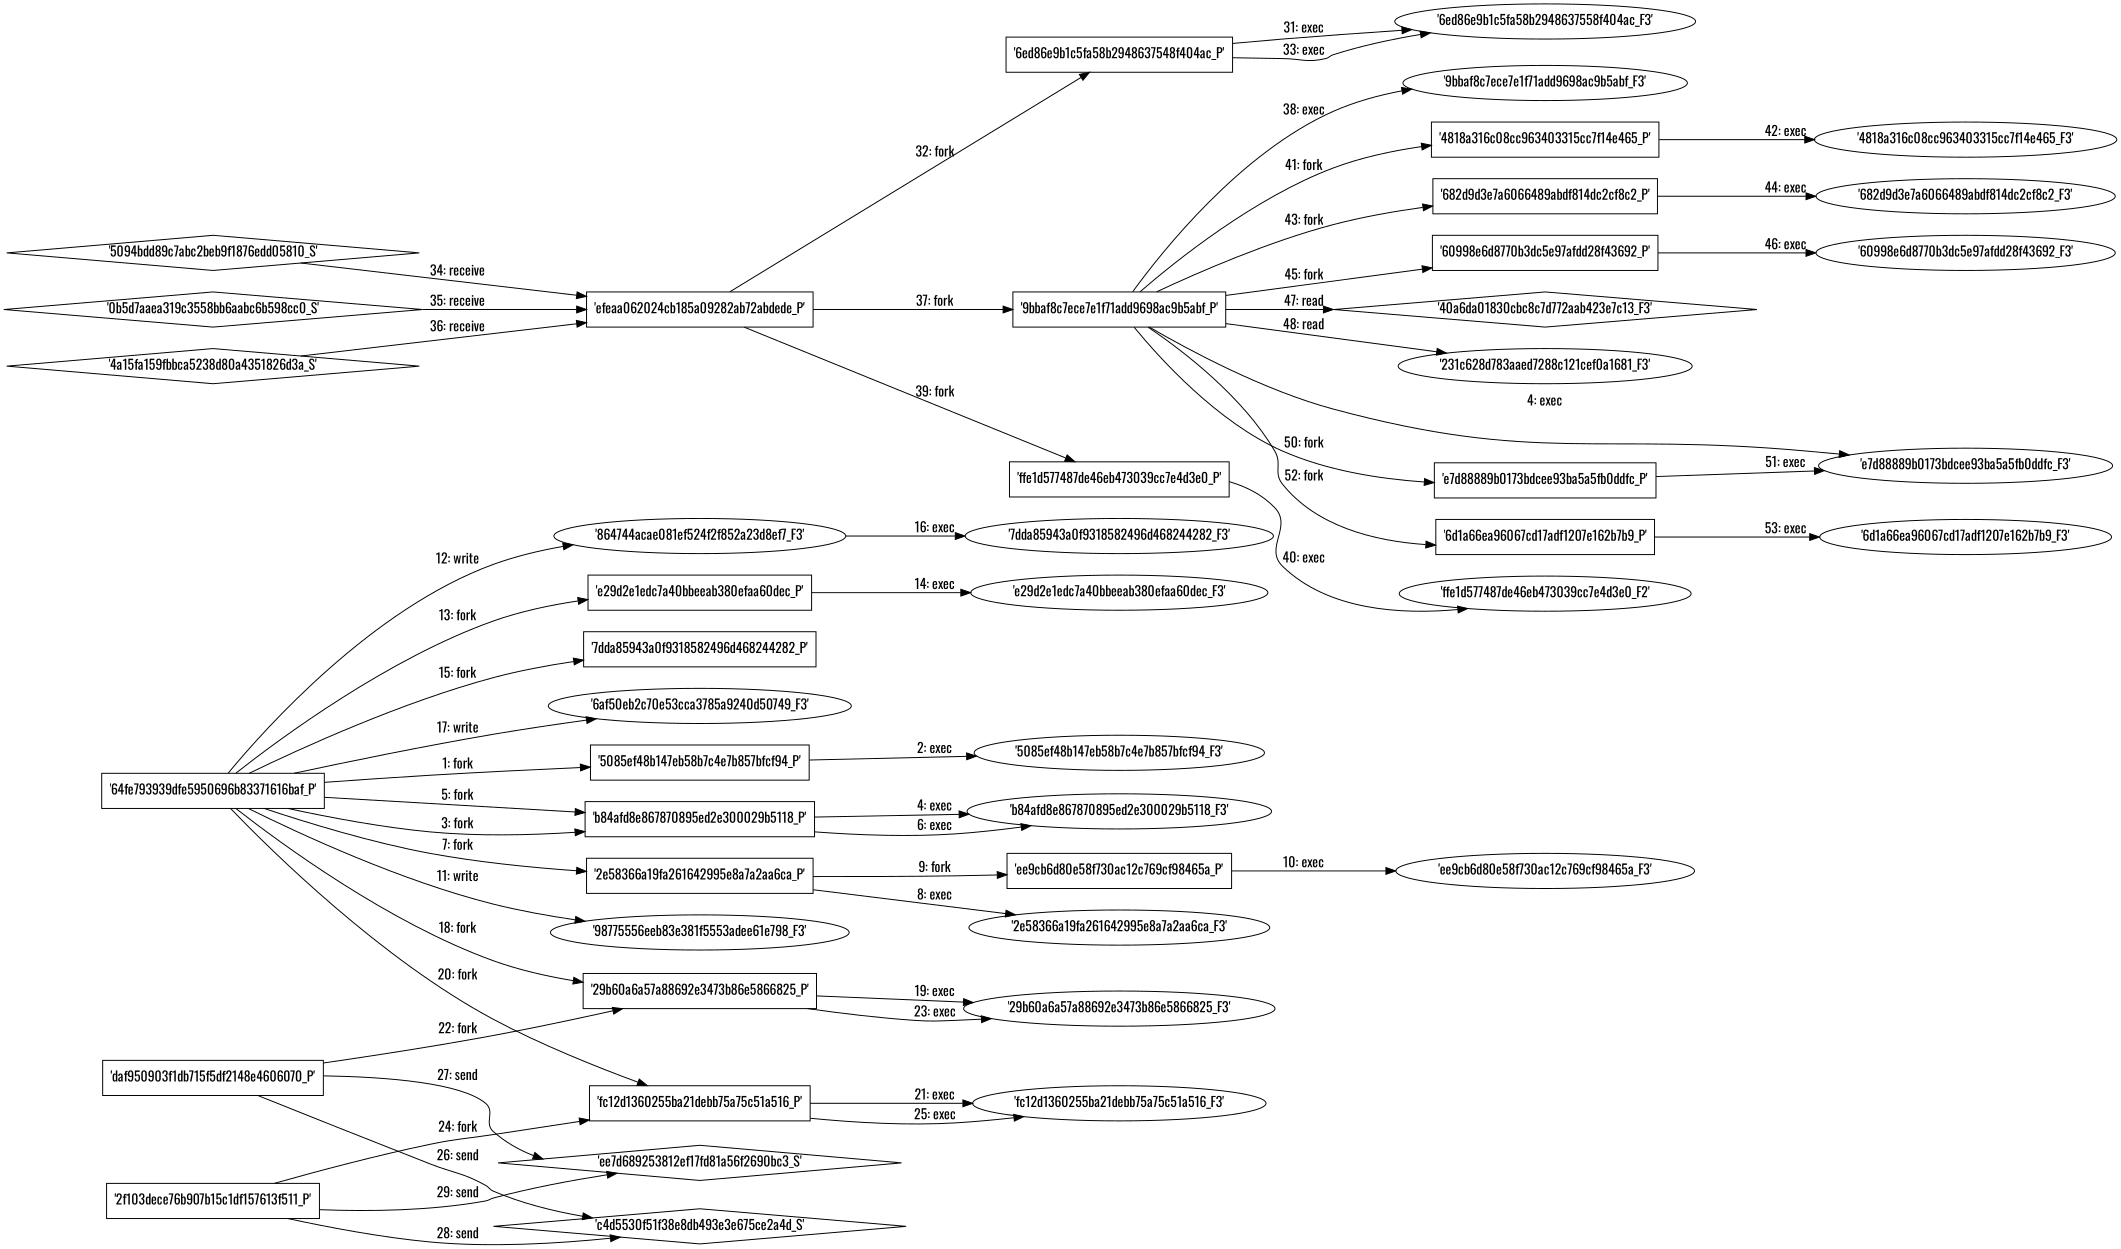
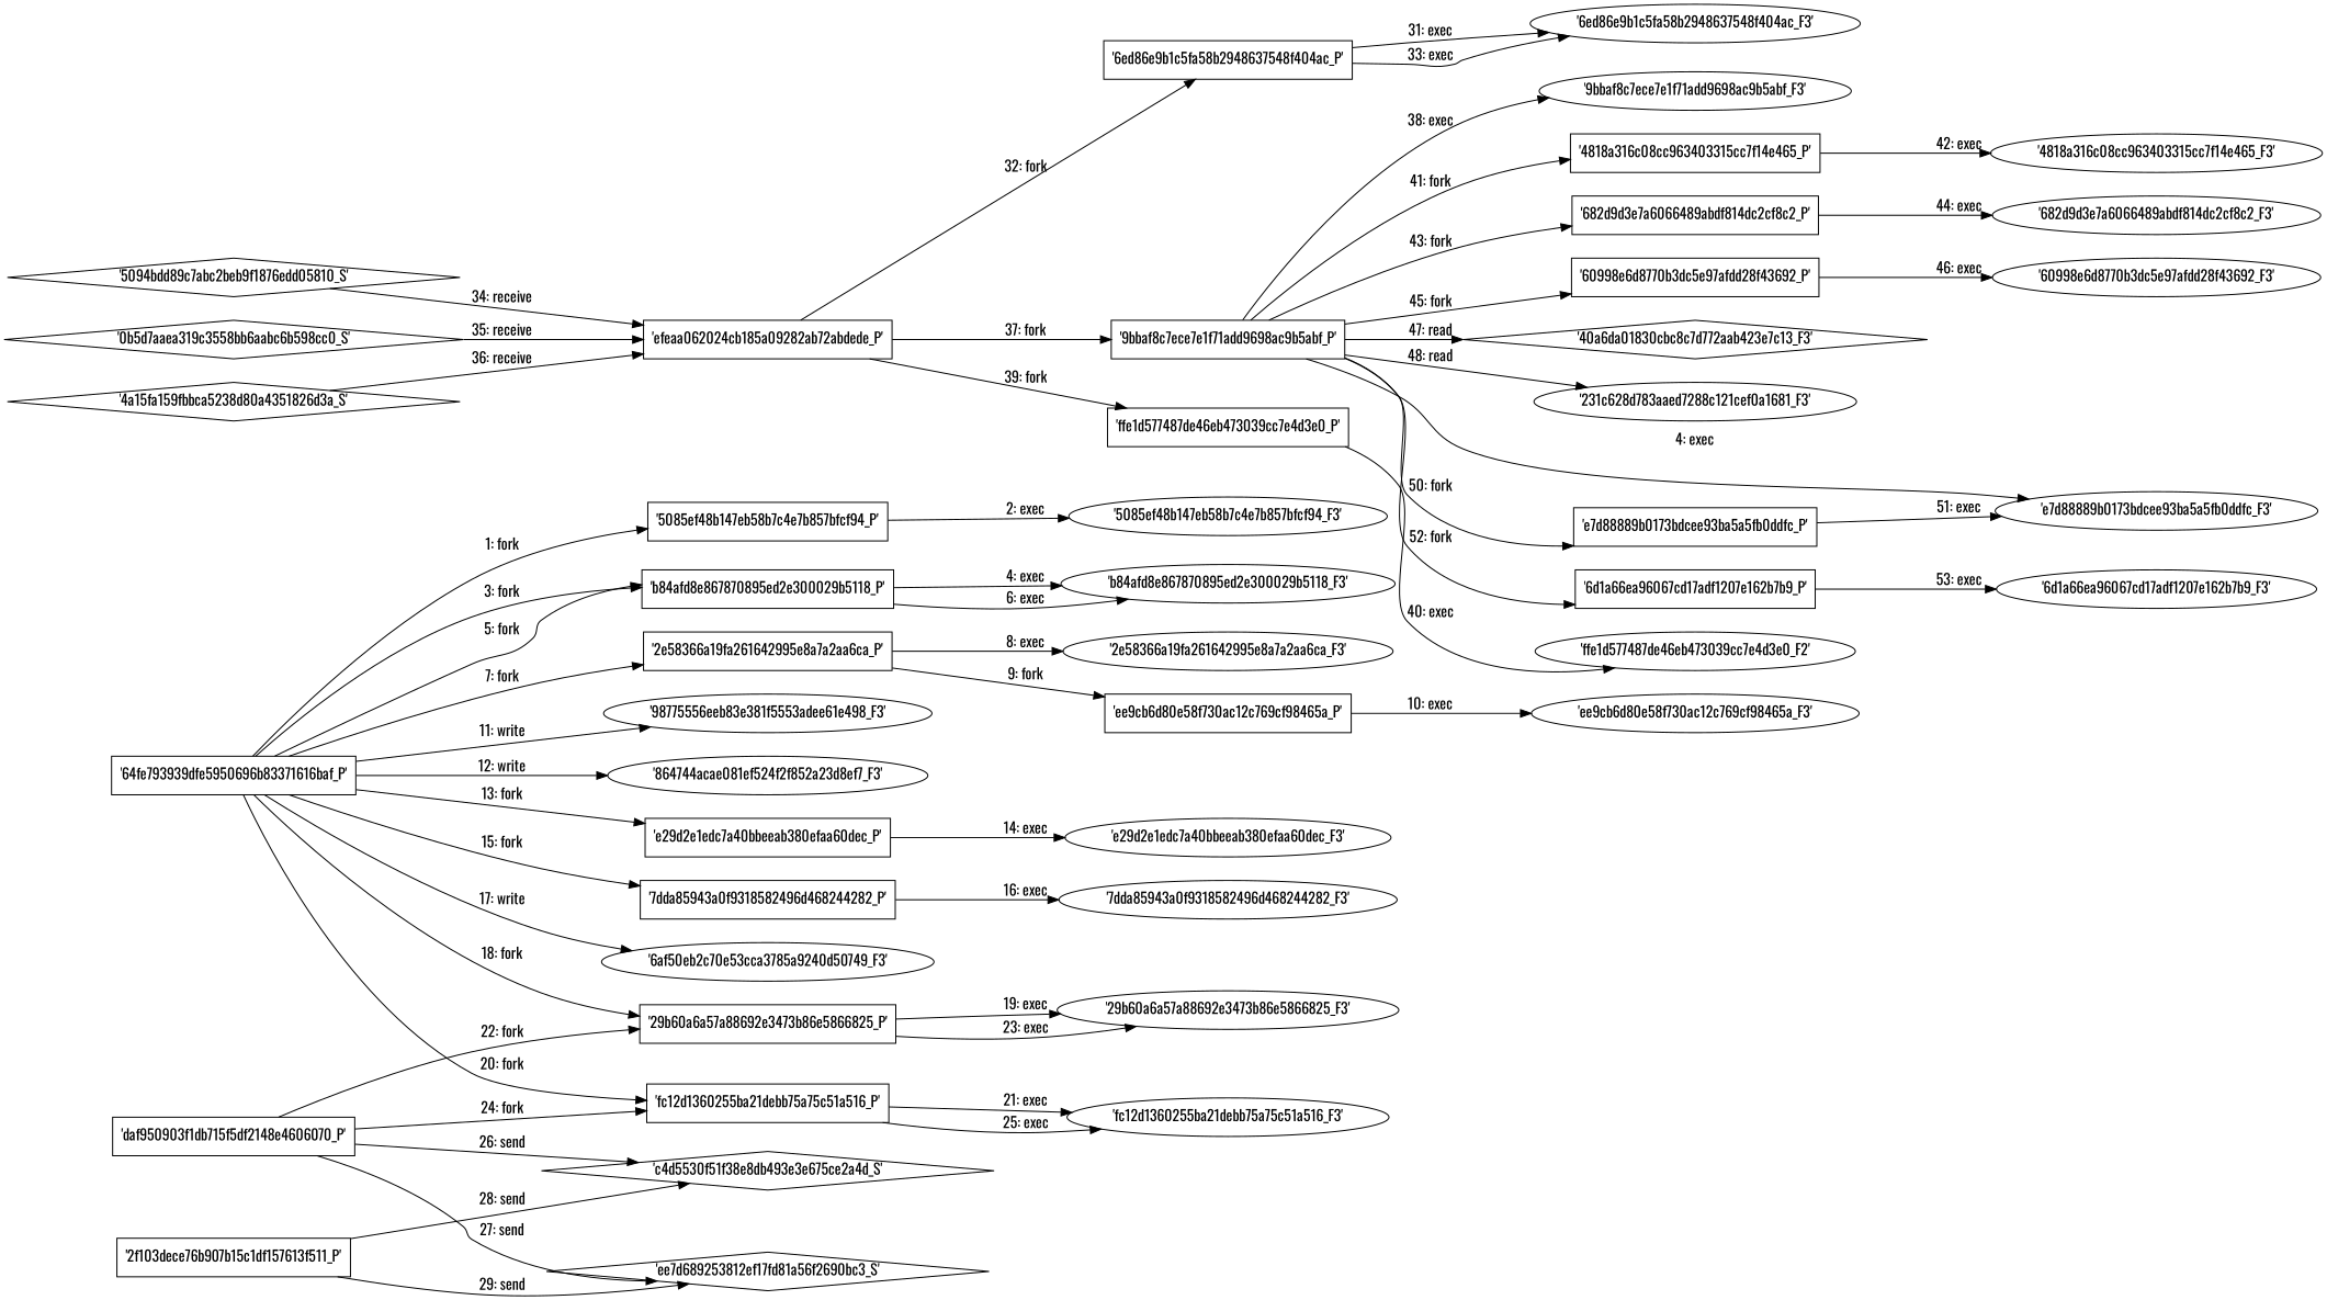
  digraph {
    engine=neato
    fixedsize=false
    fontname=Oswald
    fontsize=10
    nodesep=0.3
    rankdir=LR
    ranksep=0
    splines=true
    node [fontname=Oswald node_type=Process shape=box]
    edge [fontname=Oswald]
    "'64fe793939dfe5950696b83371616baf_P'"
    "'5085ef48b147eb58b7c4e7b857bfcf94_P'"
    "'b84afd8e867870895ed2e300029b5118_P'"
    "'2e58366a19fa261642995e8a7a2aa6ca_P'"
-   "'98775556eeb83e381f5553adee61e498_F3'" [node_type=file shape=ellipse label="'98775556eeb83e381f5553adee61e798_F3'"]
+   "'98775556eeb83e381f5553adee61e498_F3'" [node_type=file shape=ellipse]
    "'864744acae081ef524f2f852a23d8ef7_F3'" [node_type=file shape=ellipse]
    "'e29d2e1edc7a40bbeeab380efaa60dec_P'"
    "'7dda85943a0f9318582496d468244282_P'"
    "'6af50eb2c70e53cca3785a9240d50749_F3'" [node_type=file shape=ellipse]
    "'29b60a6a57a88692e3473b86e5866825_P'"
    "'fc12d1360255ba21debb75a75c51a516_P'"
    "'5085ef48b147eb58b7c4e7b857bfcf94_F3'" [node_type=File shape=ellipse]
    "'b84afd8e867870895ed2e300029b5118_F3'" [node_type=File shape=ellipse]
    "'2e58366a19fa261642995e8a7a2aa6ca_F3'" [node_type=File shape=ellipse]
    "'ee9cb6d80e58f730ac12c769cf98465a_P'"
    "'e29d2e1edc7a40bbeeab380efaa60dec_F3'" [node_type=File shape=ellipse]
    "'7dda85943a0f9318582496d468244282_F3'" [node_type=File shape=ellipse]
    "'29b60a6a57a88692e3473b86e5866825_F3'" [node_type=File shape=ellipse]
    "'fc12d1360255ba21debb75a75c51a516_F3'" [node_type=File shape=ellipse]
    "'ee9cb6d80e58f730ac12c769cf98465a_F3'" [node_type=File shape=ellipse]
    "'daf950903f1db715f5df2148e4606070_P'"
    "'c4d5530f51f38e8db493e3e675ce2a4d_S'" [node_type=Socket shape=diamond]
    "'ee7d689253812ef17fd81a56f2690bc3_S'" [node_type=Socket shape=diamond]
    "'2f103dece76b907b15c1df157613f511_P'"
    "'6ed86e9b1c5fa58b2948637548f404ac_P'"
-   "'6ed86e9b1c5fa58b2948637548f404ac_F3'" [node_type=File shape=ellipse label="'6ed86e9b1c5fa58b2948637558f404ac_F3'"]
+   "'6ed86e9b1c5fa58b2948637548f404ac_F3'" [node_type=File shape=ellipse]
    "'efeaa062024cb185a09282ab72abdede_P'"
    "'9bbaf8c7ece7e1f71add9698ac9b5abf_P'"
    "'ffe1d577487de46eb473039cc7e4d3e0_P'"
    "'9bbaf8c7ece7e1f71add9698ac9b5abf_F3'" [node_type=File shape=ellipse]
    "'4818a316c08cc963403315cc7f14e465_P'"
    "'682d9d3e7a6066489abdf814dc2cf8c2_P'"
    "'60998e6d8770b3dc5e97afdd28f43692_P'"
    "'40a6da01830cbc8c7d772aab423e7c13_F3'" [node_type=file shape=diamond]
    "'231c628d783aaed7288c121cef0a1681_F3'" [node_type=file shape=ellipse]
    "'e7d88889b0173bdcee93ba5a5fb0ddfc_F3'" [node_type=File shape=ellipse]
    "'e7d88889b0173bdcee93ba5a5fb0ddfc_P'"
    "'6d1a66ea96067cd17adf1207e162b7b9_P'"
    "'ffe1d577487de46eb473039cc7e4d3e0_F2'" [node_type=File shape=ellipse]
    "'5094bdd89c7abc2beb9f1876edd05810_S'" [node_type=Socket shape=diamond]
    "'0b5d7aaea319c3558bb6aabc6b598cc0_S'" [node_type=Socket shape=diamond]
    "'4a15fa159fbbca5238d80a4351826d3a_S'" [node_type=Socket shape=diamond]
    "'4818a316c08cc963403315cc7f14e465_F3'" [node_type=File shape=ellipse]
    "'682d9d3e7a6066489abdf814dc2cf8c2_F3'" [node_type=File shape=ellipse]
    "'60998e6d8770b3dc5e97afdd28f43692_F3'" [node_type=File shape=ellipse]
    "'6d1a66ea96067cd17adf1207e162b7b9_F3'" [node_type=File shape=ellipse]
    "'64fe793939dfe5950696b83371616baf_P'" -> "'5085ef48b147eb58b7c4e7b857bfcf94_P'" [label="1: fork"]
    "'64fe793939dfe5950696b83371616baf_P'" -> "'b84afd8e867870895ed2e300029b5118_P'" [label="3: fork"]
    "'64fe793939dfe5950696b83371616baf_P'" -> "'b84afd8e867870895ed2e300029b5118_P'" [label="5: fork"]
    "'64fe793939dfe5950696b83371616baf_P'" -> "'2e58366a19fa261642995e8a7a2aa6ca_P'" [label="7: fork"]
    "'64fe793939dfe5950696b83371616baf_P'" -> "'98775556eeb83e381f5553adee61e498_F3'" [label="11: write"]
    "'64fe793939dfe5950696b83371616baf_P'" -> "'864744acae081ef524f2f852a23d8ef7_F3'" [label="12: write"]
    "'64fe793939dfe5950696b83371616baf_P'" -> "'e29d2e1edc7a40bbeeab380efaa60dec_P'" [label="13: fork"]
    "'64fe793939dfe5950696b83371616baf_P'" -> "'7dda85943a0f9318582496d468244282_P'" [label="15: fork"]
    "'64fe793939dfe5950696b83371616baf_P'" -> "'6af50eb2c70e53cca3785a9240d50749_F3'" [label="17: write"]
    "'64fe793939dfe5950696b83371616baf_P'" -> "'29b60a6a57a88692e3473b86e5866825_P'" [label="18: fork"]
    "'64fe793939dfe5950696b83371616baf_P'" -> "'fc12d1360255ba21debb75a75c51a516_P'" [label="20: fork"]
    "'5085ef48b147eb58b7c4e7b857bfcf94_P'" -> "'5085ef48b147eb58b7c4e7b857bfcf94_F3'" [label="2: exec"]
    "'b84afd8e867870895ed2e300029b5118_P'" -> "'b84afd8e867870895ed2e300029b5118_F3'" [label="4: exec"]
    "'b84afd8e867870895ed2e300029b5118_P'" -> "'b84afd8e867870895ed2e300029b5118_F3'" [label="6: exec"]
    "'2e58366a19fa261642995e8a7a2aa6ca_P'" -> "'2e58366a19fa261642995e8a7a2aa6ca_F3'" [label="8: exec"]
    "'2e58366a19fa261642995e8a7a2aa6ca_P'" -> "'ee9cb6d80e58f730ac12c769cf98465a_P'" [label="9: fork"]
    "'e29d2e1edc7a40bbeeab380efaa60dec_P'" -> "'e29d2e1edc7a40bbeeab380efaa60dec_F3'" [label="14: exec"]
-   "'864744acae081ef524f2f852a23d8ef7_F3'" -> "'7dda85943a0f9318582496d468244282_F3'" [label="16: exec"]
+   "'7dda85943a0f9318582496d468244282_P'" -> "'7dda85943a0f9318582496d468244282_F3'" [label="16: exec"]
    "'29b60a6a57a88692e3473b86e5866825_P'" -> "'29b60a6a57a88692e3473b86e5866825_F3'" [label="19: exec"]
    "'29b60a6a57a88692e3473b86e5866825_P'" -> "'29b60a6a57a88692e3473b86e5866825_F3'" [label="23: exec"]
    "'fc12d1360255ba21debb75a75c51a516_P'" -> "'fc12d1360255ba21debb75a75c51a516_F3'" [label="21: exec"]
    "'fc12d1360255ba21debb75a75c51a516_P'" -> "'fc12d1360255ba21debb75a75c51a516_F3'" [label="25: exec"]
    "'ee9cb6d80e58f730ac12c769cf98465a_P'" -> "'ee9cb6d80e58f730ac12c769cf98465a_F3'" [label="10: exec"]
    "'daf950903f1db715f5df2148e4606070_P'" -> "'29b60a6a57a88692e3473b86e5866825_P'" [label="22: fork"]
-   "'2f103dece76b907b15c1df157613f511_P'" -> "'fc12d1360255ba21debb75a75c51a516_P'" [label="24: fork"]
+   "'daf950903f1db715f5df2148e4606070_P'" -> "'fc12d1360255ba21debb75a75c51a516_P'" [label="24: fork"]
    "'daf950903f1db715f5df2148e4606070_P'" -> "'c4d5530f51f38e8db493e3e675ce2a4d_S'" [label="26: send"]
    "'daf950903f1db715f5df2148e4606070_P'" -> "'ee7d689253812ef17fd81a56f2690bc3_S'" [label="27: send"]
    "'2f103dece76b907b15c1df157613f511_P'" -> "'c4d5530f51f38e8db493e3e675ce2a4d_S'" [label="28: send"]
    "'2f103dece76b907b15c1df157613f511_P'" -> "'ee7d689253812ef17fd81a56f2690bc3_S'" [label="29: send"]
    "'6ed86e9b1c5fa58b2948637548f404ac_P'" -> "'6ed86e9b1c5fa58b2948637548f404ac_F3'" [label="31: exec"]
    "'6ed86e9b1c5fa58b2948637548f404ac_P'" -> "'6ed86e9b1c5fa58b2948637548f404ac_F3'" [label="33: exec"]
    "'efeaa062024cb185a09282ab72abdede_P'" -> "'6ed86e9b1c5fa58b2948637548f404ac_P'" [label="32: fork"]
    "'efeaa062024cb185a09282ab72abdede_P'" -> "'9bbaf8c7ece7e1f71add9698ac9b5abf_P'" [label="37: fork"]
    "'efeaa062024cb185a09282ab72abdede_P'" -> "'ffe1d577487de46eb473039cc7e4d3e0_P'" [label="39: fork"]
    "'9bbaf8c7ece7e1f71add9698ac9b5abf_P'" -> "'9bbaf8c7ece7e1f71add9698ac9b5abf_F3'" [label="38: exec"]
    "'9bbaf8c7ece7e1f71add9698ac9b5abf_P'" -> "'4818a316c08cc963403315cc7f14e465_P'" [label="41: fork"]
    "'9bbaf8c7ece7e1f71add9698ac9b5abf_P'" -> "'682d9d3e7a6066489abdf814dc2cf8c2_P'" [label="43: fork"]
    "'9bbaf8c7ece7e1f71add9698ac9b5abf_P'" -> "'60998e6d8770b3dc5e97afdd28f43692_P'" [label="45: fork"]
    "'9bbaf8c7ece7e1f71add9698ac9b5abf_P'" -> "'40a6da01830cbc8c7d772aab423e7c13_F3'" [label="47: read"]
    "'9bbaf8c7ece7e1f71add9698ac9b5abf_P'" -> "'231c628d783aaed7288c121cef0a1681_F3'" [label="48: read"]
    "'9bbaf8c7ece7e1f71add9698ac9b5abf_P'" -> "'e7d88889b0173bdcee93ba5a5fb0ddfc_F3'" [label="4: exec"]
    "'9bbaf8c7ece7e1f71add9698ac9b5abf_P'" -> "'e7d88889b0173bdcee93ba5a5fb0ddfc_P'" [label="50: fork"]
    "'9bbaf8c7ece7e1f71add9698ac9b5abf_P'" -> "'6d1a66ea96067cd17adf1207e162b7b9_P'" [label="52: fork"]
    "'ffe1d577487de46eb473039cc7e4d3e0_P'" -> "'ffe1d577487de46eb473039cc7e4d3e0_F2'" [label="40: exec"]
    "'4818a316c08cc963403315cc7f14e465_P'" -> "'4818a316c08cc963403315cc7f14e465_F3'" [label="42: exec"]
    "'682d9d3e7a6066489abdf814dc2cf8c2_P'" -> "'682d9d3e7a6066489abdf814dc2cf8c2_F3'" [label="44: exec"]
    "'60998e6d8770b3dc5e97afdd28f43692_P'" -> "'60998e6d8770b3dc5e97afdd28f43692_F3'" [label="46: exec"]
    "'e7d88889b0173bdcee93ba5a5fb0ddfc_P'" -> "'e7d88889b0173bdcee93ba5a5fb0ddfc_F3'" [label="51: exec"]
    "'6d1a66ea96067cd17adf1207e162b7b9_P'" -> "'6d1a66ea96067cd17adf1207e162b7b9_F3'" [label="53: exec"]
    "'5094bdd89c7abc2beb9f1876edd05810_S'" -> "'efeaa062024cb185a09282ab72abdede_P'" [label="34: receive"]
    "'0b5d7aaea319c3558bb6aabc6b598cc0_S'" -> "'efeaa062024cb185a09282ab72abdede_P'" [label="35: receive"]
    "'4a15fa159fbbca5238d80a4351826d3a_S'" -> "'efeaa062024cb185a09282ab72abdede_P'" [label="36: receive"]
  }
